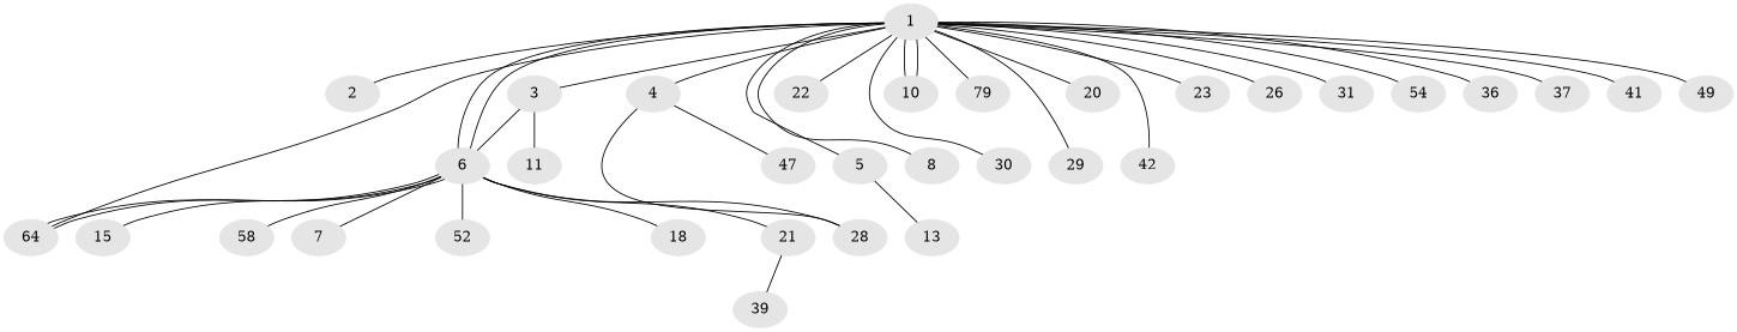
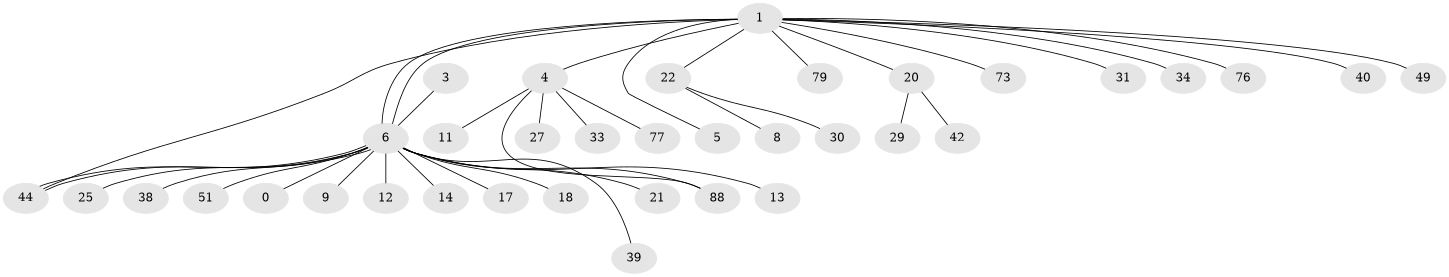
  graph {
    node [color=gray90 style=filled]
    1 [super="+48"]
-   2 [super="+45"]
    3 [super="+24"]
    4 [super="+41"]
    5
    6 [super="+52"]
    8
-   10
    n9 [label=79]
    20
    22
-   23
-   26
+   23 [label=73]
    29
    30 [super="+50"]
    31
-   34 [label=54]
-   36
-   37
-   40 [label=41]
+   34
+   36 [label=76]
+   40
    42
-   44 [label=64]
+   44
    49
    11
-   28 [super="+35"]
-   47
-   7
-   12 [label=52]
+   27
+   28 [super="+35" label=88]
+   33
+   47 [label=77]
+   7 [label=0]
+   9 [super="+32"]
+   12
    13 [super="+16"]
+   14
+   17
    18
    21
-   25 [super="+46" label=15]
+   25 [super="+46"]
+   38
    39
-   51 [label=58]
-   1 -- 2
-   1 -- 3
+   51
    1 -- 4 [weight=2]
    1 -- 5
    1 -- 6
    1 -- 6
-   1 -- 8
-   1 -- 10
-   1 -- 10
+   22 -- 8
    1 -- n9
    1 -- 20
    1 -- 22
    1 -- 23
-   1 -- 26
-   1 -- 29
-   1 -- 30
+   20 -- 29
+   22 -- 30
    1 -- 31
    1 -- 34
    1 -- 36
-   1 -- 37
    1 -- 40
-   1 -- 42
+   20 -- 42
    1 -- 44
    1 -- 49
    3 -- 6
-   3 -- 11
+   4 -- 11
+   4 -- 27
    4 -- 28
+   4 -- 33
    4 -- 47
    6 -- 44
    6 -- 44
    6 -- 28
    6 -- 7
+   6 -- 9
    6 -- 12
-   5 -- 13
+   6 -- 13
+   6 -- 14
+   6 -- 17
    6 -- 18
    6 -- 21
    6 -- 25 [weight=2]
-   21 -- 39
+   6 -- 38
+   6 -- 39
    6 -- 51
  }
